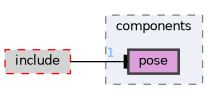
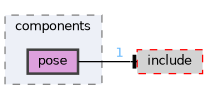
  digraph {
    compound=true
    rankdir=LR
    node [fontname=Helvetica fontsize=10 shape=box]
    n1 [color=grey25 fillcolor=plum height=0.2 label=pose style="filled,bold" width=0.4]
    n2 [color=red fillcolor=lightgrey height=0.2 label=include style="filled,dashed" width=0.4]
    subgraph cluster_1 {
      bgcolor="#edf0f7"
      fontname=Helvetica
      fontsize=10
      label=components
      pencolor=grey50
      style="filled,dashed"
      n1
    }
-   n2 -> n1 [color=black fontcolor=steelblue1 fontname=Helvetica fontsize=10 headlabel=1 labeldistance=1.5 labelfontname=Helvetica labelfontsize=10 arrowhead=tee]
+   n1 -> n2 [color=black fontcolor=steelblue1 fontname=Helvetica fontsize=10 headlabel=1 labeldistance=1.5 labelfontname=Helvetica labelfontsize=10 arrowhead=tee]
  }
